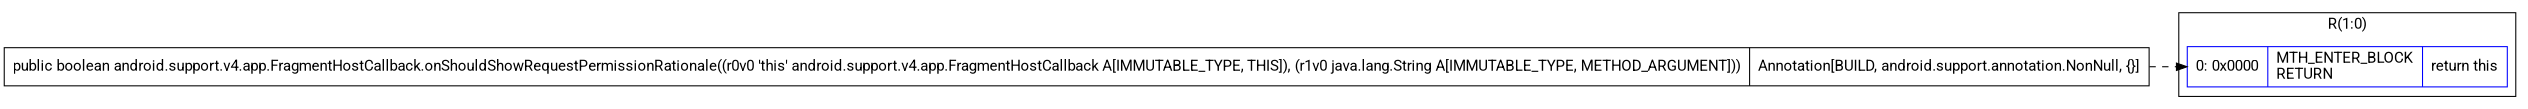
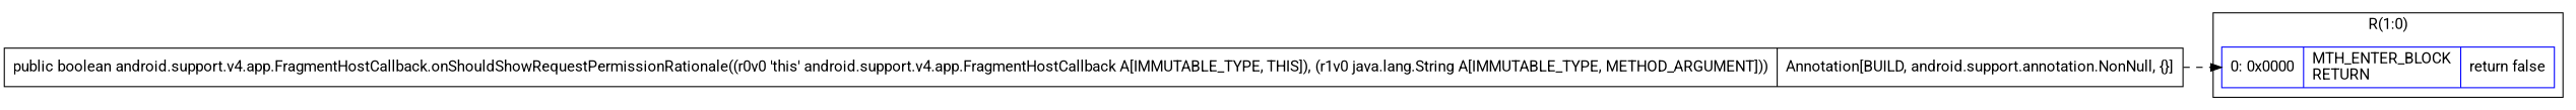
  digraph {
    rankdir=LR
    fontname=Roboto
    node [shape=record fontname=Roboto]
-   n1 [color=blue label="{0\:\ 0x0000|MTH_ENTER_BLOCK\lRETURN\l|return this\l}"]
+   n1 [color=blue label="{0\:\ 0x0000|MTH_ENTER_BLOCK\lRETURN\l|return false\l}"]
    n2 [label="{public boolean android.support.v4.app.FragmentHostCallback.onShouldShowRequestPermissionRationale((r0v0 'this' android.support.v4.app.FragmentHostCallback A[IMMUTABLE_TYPE, THIS]), (r1v0 java.lang.String A[IMMUTABLE_TYPE, METHOD_ARGUMENT]))  | Annotation[BUILD, android.support.annotation.NonNull, \{\}]\l}"]
    subgraph cluster_1 {
      label="R(1:0)"
      n1
    }
    n2 -> n1 [style=dashed fontname=Roboto]
  }
